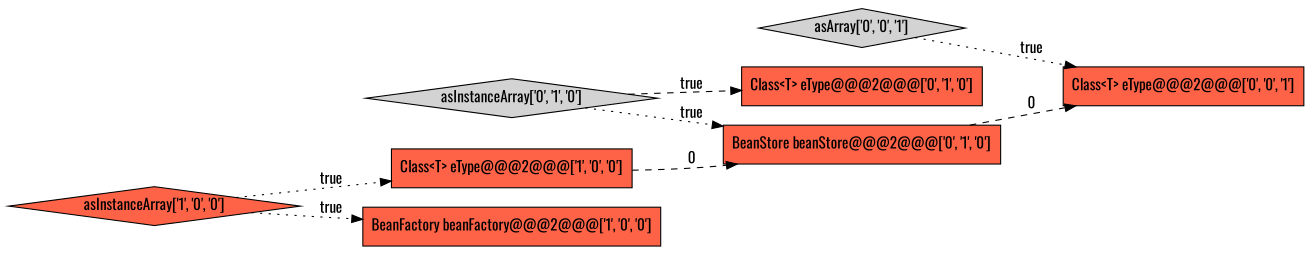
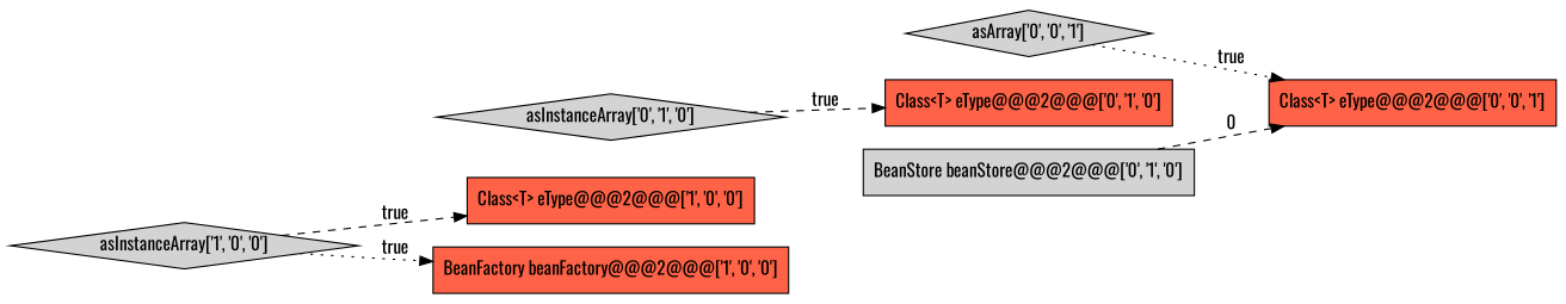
  digraph {
    fontname=Oswald
    rankdir=LR
    node [fillcolor=tomato fontname=Oswald shape=box style=filled]
    edge [fontname=Oswald style=dotted]
    n1 [label="Class<T> eType@@@2@@@['1', '0', '0']"]
-   n2 [label="BeanStore beanStore@@@2@@@['0', '1', '0']"]
+   n2 [fillcolor=lightgray label="BeanStore beanStore@@@2@@@['0', '1', '0']"]
    n3 [label="Class<T> eType@@@2@@@['0', '0', '1']"]
-   n4 [label="asInstanceArray['1', '0', '0']" shape=diamond]
+   n4 [fillcolor=lightgray label="asInstanceArray['1', '0', '0']" shape=diamond]
    n5 [label="BeanFactory beanFactory@@@2@@@['1', '0', '0']"]
    n6 [label="Class<T> eType@@@2@@@['0', '1', '0']"]
    n7 [fillcolor=lightgray label="asArray['0', '0', '1']" shape=diamond]
    n8 [fillcolor=lightgray label="asInstanceArray['0', '1', '0']" shape=diamond]
-   n1 -> n2 [label=0 style=dashed]
    n2 -> n3 [label=0 style=dashed]
-   n4 -> n1 [label=true]
+   n4 -> n1 [label=true style=dashed]
    n4 -> n5 [label=true]
    n7 -> n3 [label=true]
-   n8 -> n2 [label=true]
    n8 -> n6 [label=true style=dashed]
  }
